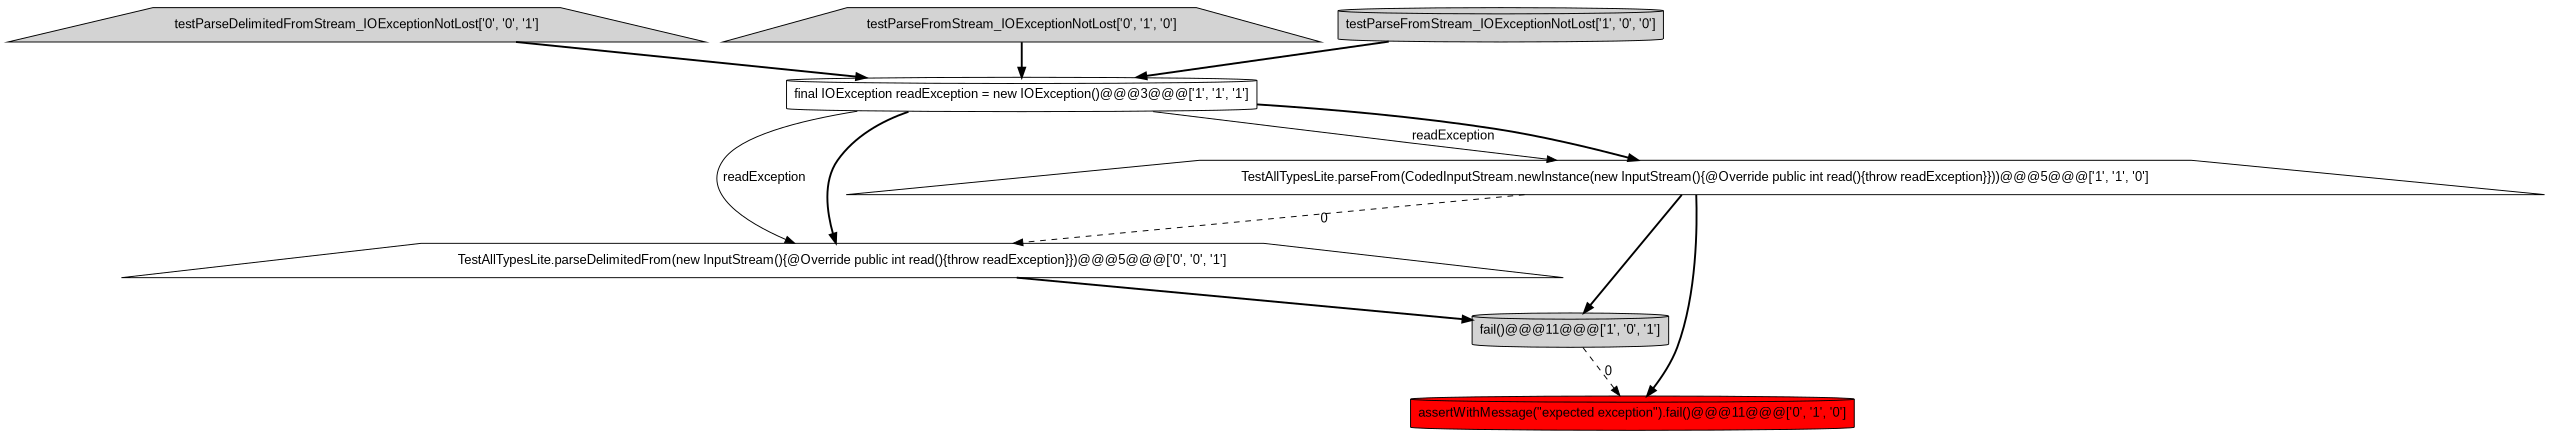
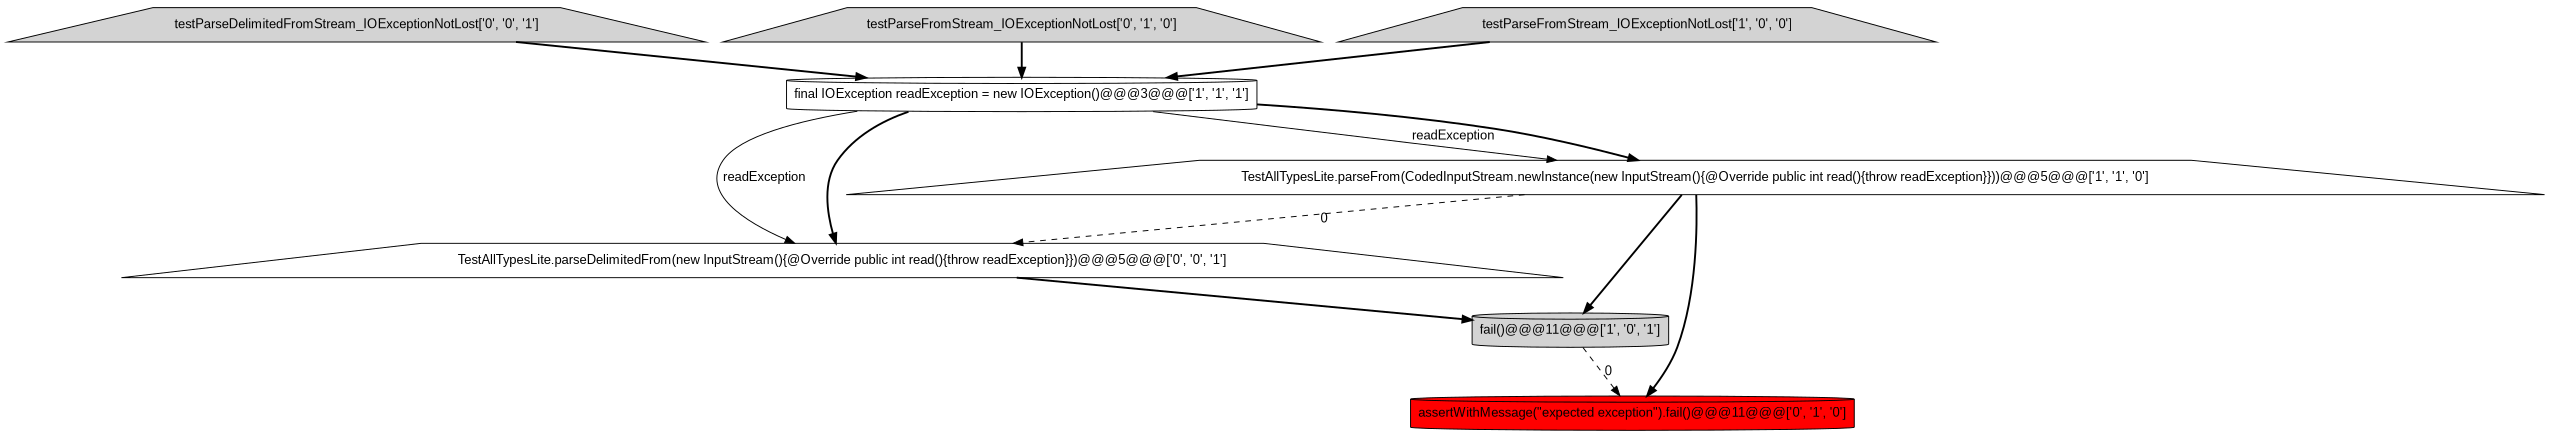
  digraph {
    fontname="Liberation Sans"
    node [fillcolor=lightgray shape=trapezium style=filled fontname="Liberation Sans"]
    edge [style=bold fontname="Liberation Sans"]
    n1 [fillcolor=white label="TestAllTypesLite.parseFrom(CodedInputStream.newInstance(new InputStream(){@Override public int read(){throw readException}}))@@@5@@@['1', '1', '0']"]
    n2 [fillcolor=white label="TestAllTypesLite.parseDelimitedFrom(new InputStream(){@Override public int read(){throw readException}})@@@5@@@['0', '0', '1']"]
    n3 [fillcolor=red label="assertWithMessage(\"expected exception\").fail()@@@11@@@['0', '1', '0']" shape=cylinder]
    n4 [label="fail()@@@11@@@['1', '0', '1']" shape=cylinder]
    n5 [fillcolor=white label="final IOException readException = new IOException()@@@3@@@['1', '1', '1']" shape=cylinder]
    n6 [label="testParseDelimitedFromStream_IOExceptionNotLost['0', '0', '1']"]
    n7 [label="testParseFromStream_IOExceptionNotLost['0', '1', '0']"]
-   n8 [label="testParseFromStream_IOExceptionNotLost['1', '0', '0']" shape=cylinder]
+   n8 [label="testParseFromStream_IOExceptionNotLost['1', '0', '0']"]
    n1 -> n2 [label=0 style=dashed]
    n1 -> n3
    n1 -> n4
    n2 -> n4
    n4 -> n3 [label=0 style=dashed]
    n5 -> n1 [label=readException style=solid]
    n5 -> n1
    n5 -> n2 [label=readException style=solid]
    n5 -> n2
    n6 -> n5
    n7 -> n5
    n8 -> n5
  }
